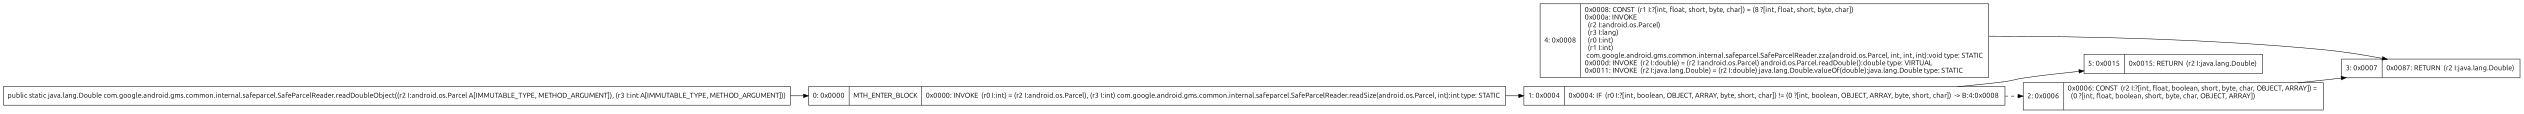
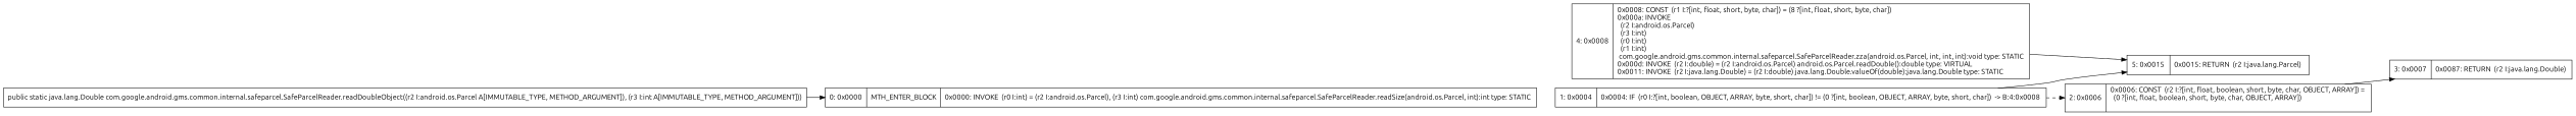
  digraph {
    fontname=Ubuntu
    rankdir=LR
    node [fontname=Ubuntu shape=record]
    edge [fontname=Ubuntu]
    n1 [label="{0\:\ 0x0000|MTH_ENTER_BLOCK\l|0x0000: INVOKE  (r0 I:int) = (r2 I:android.os.Parcel), (r3 I:int) com.google.android.gms.common.internal.safeparcel.SafeParcelReader.readSize(android.os.Parcel, int):int type: STATIC \l}"]
    n2 [label="{1\:\ 0x0004|0x0004: IF  (r0 I:?[int, boolean, OBJECT, ARRAY, byte, short, char]) != (0 ?[int, boolean, OBJECT, ARRAY, byte, short, char])  \-\> B:4:0x0008 \l}"]
    n3 [label="{2\:\ 0x0006|0x0006: CONST  (r2 I:?[int, float, boolean, short, byte, char, OBJECT, ARRAY]) = \l  (0 ?[int, float, boolean, short, byte, char, OBJECT, ARRAY])\l \l}"]
-   n4 [label="{5\:\ 0x0015|0x0015: RETURN  (r2 I:java.lang.Double) \l}"]
+   n4 [label="{5\:\ 0x0015|0x0015: RETURN  (r2 I:java.lang.Parcel) \l}"]
    n5 [label="{3\:\ 0x0007|0x0087: RETURN  (r2 I:java.lang.Double) \l}"]
-   n6 [label="{4\:\ 0x0008|0x0008: CONST  (r1 I:?[int, float, short, byte, char]) = (8 ?[int, float, short, byte, char]) \l0x000a: INVOKE  \l  (r2 I:android.os.Parcel)\l  (r3 I:lang)\l  (r0 I:int)\l  (r1 I:int)\l com.google.android.gms.common.internal.safeparcel.SafeParcelReader.zza(android.os.Parcel, int, int, int):void type: STATIC \l0x000d: INVOKE  (r2 I:double) = (r2 I:android.os.Parcel) android.os.Parcel.readDouble():double type: VIRTUAL \l0x0011: INVOKE  (r2 I:java.lang.Double) = (r2 I:double) java.lang.Double.valueOf(double):java.lang.Double type: STATIC \l}"]
+   n6 [label="{4\:\ 0x0008|0x0008: CONST  (r1 I:?[int, float, short, byte, char]) = (8 ?[int, float, short, byte, char]) \l0x000a: INVOKE  \l  (r2 I:android.os.Parcel)\l  (r3 I:int)\l  (r0 I:int)\l  (r1 I:int)\l com.google.android.gms.common.internal.safeparcel.SafeParcelReader.zza(android.os.Parcel, int, int, int):void type: STATIC \l0x000d: INVOKE  (r2 I:double) = (r2 I:android.os.Parcel) android.os.Parcel.readDouble():double type: VIRTUAL \l0x0011: INVOKE  (r2 I:java.lang.Double) = (r2 I:double) java.lang.Double.valueOf(double):java.lang.Double type: STATIC \l}"]
    n7 [label="{public static java.lang.Double com.google.android.gms.common.internal.safeparcel.SafeParcelReader.readDoubleObject((r2 I:android.os.Parcel A[IMMUTABLE_TYPE, METHOD_ARGUMENT]), (r3 I:int A[IMMUTABLE_TYPE, METHOD_ARGUMENT])) }"]
-   n1 -> n2
    n2 -> n3 [style=dashed]
    n2 -> n4
    n3 -> n5
-   n6 -> n5
+   n6 -> n4
    n7 -> n1
  }
